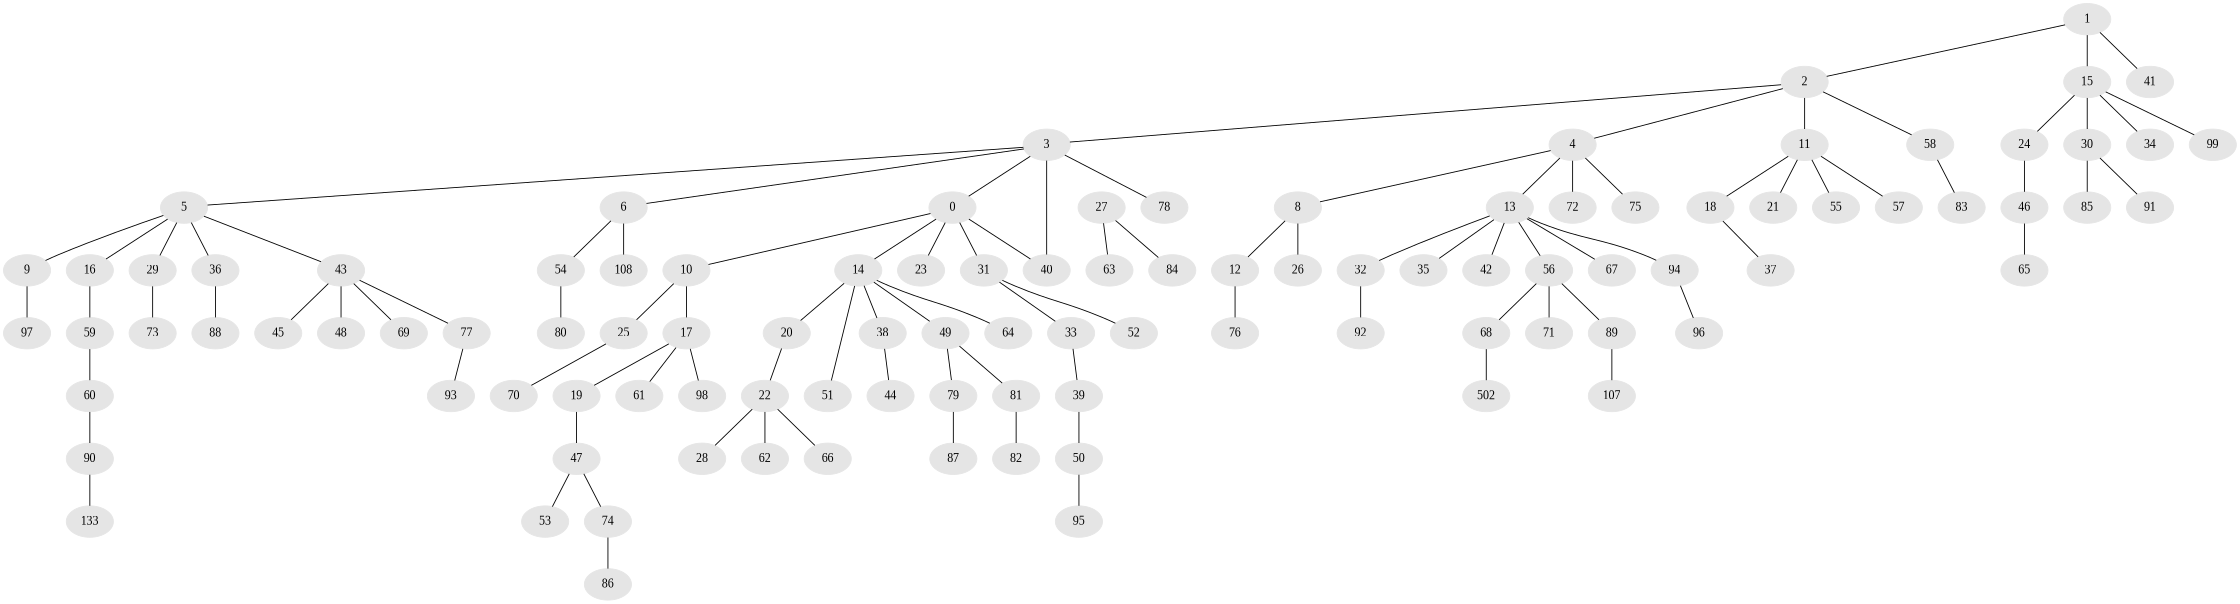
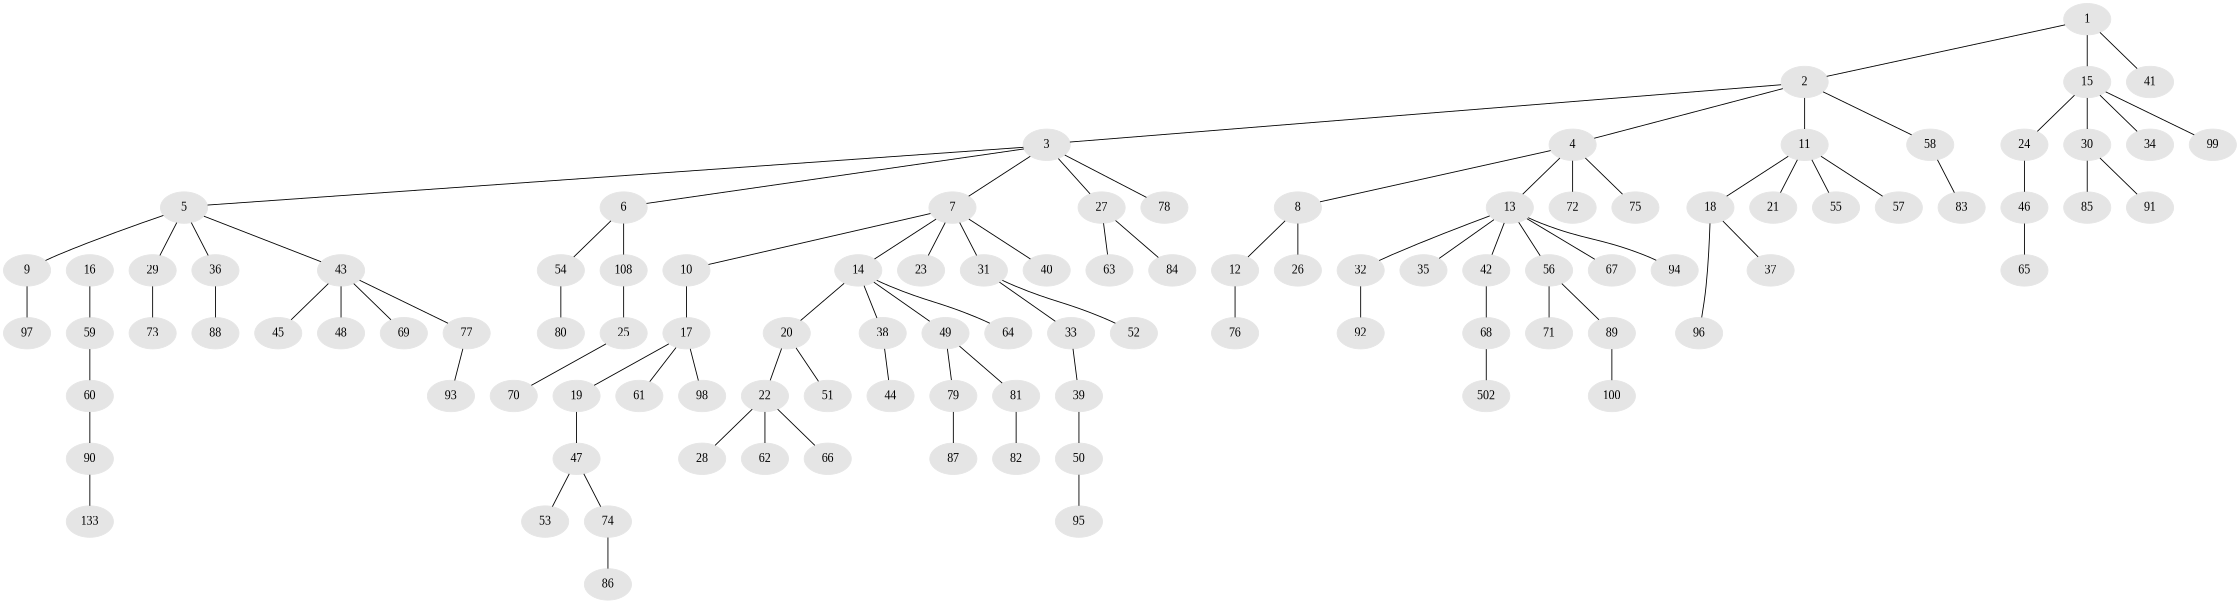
  graph {
    fontname="Liberation Serif"
    node [color=gray90 fontname="Liberation Serif" style=filled]
    edge [fontname="Liberation Serif"]
    1
    2
    15
    41
    3
    4
    11
    58
    24
    30
    34
    99
    5
    6
-   7 [label=0]
+   7
    27
    78
    8
    13
    72
    75
    18
    21
    55
    57
    83
    9
    16
    29
    36
    43
    54
    n33 [label=108]
    10
    14
    23
    31
    40
    63
    84
    12
    26
    32
    35
    42
    56
    67
    94
    97
    59
    73
    88
    45
    48
    69
    77
    80
    17
    25
    20
    38
    49
    64
    33
    52
    76
    19
    61
    98
    70
    37
    92
    68
    71
    89
    96
    22
    51
    44
    79
    81
    46
    85
    91
    60
    47
    53
    74
    28
    62
    66
    65
    39
    50
    95
    93
    86
    87
    82
    n100 [label=502]
-   100 [label=107]
+   100
    90
    n103 [label=133]
    1 -- 2
    1 -- 15
    1 -- 41
    2 -- 3
    2 -- 4
    2 -- 11
    2 -- 58
    15 -- 24
    15 -- 30
    15 -- 34
    15 -- 99
    3 -- 5
    3 -- 6
    3 -- 7
-   3 -- 40
+   3 -- 27
    3 -- 78
    4 -- 8
    4 -- 13
    4 -- 72
    4 -- 75
    11 -- 18
    11 -- 21
    11 -- 55
    11 -- 57
    58 -- 83
    24 -- 46
    30 -- 85
    30 -- 91
    5 -- 9
-   5 -- 16
    5 -- 29
    5 -- 36
    5 -- 43
    6 -- 54
    6 -- n33
    7 -- 10
    7 -- 14
    7 -- 23
    7 -- 31
    7 -- 40
    27 -- 63
    27 -- 84
    8 -- 12
    8 -- 26
    13 -- 32
    13 -- 35
    13 -- 42
    13 -- 56
    13 -- 67
    13 -- 94
    18 -- 37
    9 -- 97
    16 -- 59
    29 -- 73
    36 -- 88
    43 -- 45
    43 -- 48
    43 -- 69
    43 -- 77
    54 -- 80
    10 -- 17
-   10 -- 25
+   n33 -- 25
    14 -- 20
    14 -- 38
    14 -- 49
    14 -- 64
    31 -- 33
    31 -- 52
    12 -- 76
    32 -- 92
-   56 -- 68
+   42 -- 68
    56 -- 71
    56 -- 89
-   94 -- 96
+   18 -- 96
    59 -- 60
    77 -- 93
    17 -- 19
    17 -- 61
    17 -- 98
    25 -- 70
    20 -- 22
-   14 -- 51
+   20 -- 51
    38 -- 44
    49 -- 79
    49 -- 81
    33 -- 39
    19 -- 47
    68 -- n100
    89 -- 100
    22 -- 28
    22 -- 62
    22 -- 66
    79 -- 87
    81 -- 82
    46 -- 65
    60 -- 90
    47 -- 53
    47 -- 74
    74 -- 86
    39 -- 50
    50 -- 95
    90 -- n103
  }
